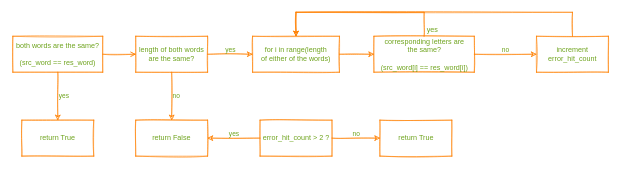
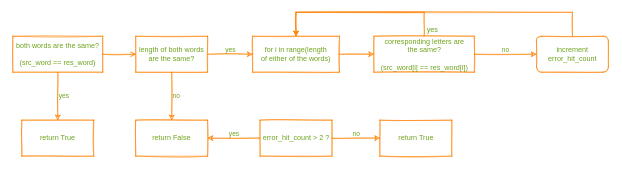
  <mxCell id="0" />
  <mxCell id="1" parent="0" />
  <mxCell id="2" value="yes" style="edgeStyle=orthogonalEdgeStyle;rounded=0;orthogonalLoop=1;jettySize=auto;html=1;align=left;strokeColor=#FF8000;fillOpacity=0;labelBackgroundColor=none;fontColor=#6EA31D;sketch=1;" edge="1" parent="1" source="4" target="5"><mxGeometry relative="1" as="geometry" /></mxCell>
  <mxCell id="3" value="" style="edgeStyle=orthogonalEdgeStyle;rounded=0;orthogonalLoop=1;jettySize=auto;html=1;strokeColor=#FF8000;fillOpacity=0;labelBackgroundColor=none;fontColor=#6EA31D;sketch=1;endArrow=open;" edge="1" parent="1" source="4" target="8"><mxGeometry relative="1" as="geometry" /></mxCell>
  <mxCell id="4" value="both words are the same?&lt;br&gt;&lt;br&gt;(src_word == res_word)" style="whiteSpace=wrap;html=1;strokeColor=#FF8000;fillOpacity=0;labelBackgroundColor=none;fontColor=#6EA31D;sketch=1;" vertex="1" parent="1"><mxGeometry x="20" y="60" width="150" height="60" as="geometry" /></mxCell>
  <mxCell id="5" value="return True" style="whiteSpace=wrap;html=1;strokeColor=#FF8000;fillOpacity=0;labelBackgroundColor=none;fontColor=#6EA31D;sketch=1;" vertex="1" parent="1"><mxGeometry x="35" y="200" width="120" height="60" as="geometry" /></mxCell>
  <mxCell id="6" value="no" style="edgeStyle=orthogonalEdgeStyle;rounded=0;orthogonalLoop=1;jettySize=auto;html=1;align=left;strokeColor=#FF8000;fillOpacity=0;labelBackgroundColor=none;fontColor=#6EA31D;sketch=1;" edge="1" parent="1" source="8" target="9"><mxGeometry relative="1" as="geometry" /></mxCell>
  <mxCell id="7" value="yes&lt;br&gt;&amp;nbsp;&amp;nbsp;" style="edgeStyle=orthogonalEdgeStyle;rounded=0;orthogonalLoop=1;jettySize=auto;html=1;strokeColor=#FF8000;fillOpacity=0;labelBackgroundColor=none;fontColor=#6EA31D;sketch=1;" edge="1" parent="1" source="8" target="11"><mxGeometry relative="1" as="geometry" /></mxCell>
  <mxCell id="8" value="length of both words are the same?" style="whiteSpace=wrap;html=1;strokeColor=#FF8000;fillOpacity=0;labelBackgroundColor=none;fontColor=#6EA31D;sketch=1;" vertex="1" parent="1"><mxGeometry x="225" y="60" width="120" height="60" as="geometry" /></mxCell>
  <mxCell id="9" value="return False" style="whiteSpace=wrap;html=1;strokeColor=#FF8000;fillOpacity=0;labelBackgroundColor=none;fontColor=#6EA31D;sketch=1;" vertex="1" parent="1"><mxGeometry x="225" y="200" width="120" height="60" as="geometry" /></mxCell>
  <mxCell id="10" value="" style="edgeStyle=orthogonalEdgeStyle;rounded=0;orthogonalLoop=1;jettySize=auto;html=1;strokeColor=#FF8000;fillOpacity=0;labelBackgroundColor=none;fontColor=#6EA31D;sketch=1;" edge="1" parent="1" source="11" target="14"><mxGeometry relative="1" as="geometry" /></mxCell>
  <mxCell id="11" value="for i in range(length&lt;br&gt;of either of the words)" style="whiteSpace=wrap;html=1;strokeColor=#FF8000;fillOpacity=0;labelBackgroundColor=none;fontColor=#6EA31D;sketch=1;" vertex="1" parent="1"><mxGeometry x="420" y="60" width="145" height="60" as="geometry" /></mxCell>
  <mxCell id="12" value="no&lt;br&gt;&amp;nbsp;&amp;nbsp;" style="edgeStyle=orthogonalEdgeStyle;rounded=0;orthogonalLoop=1;jettySize=auto;html=1;strokeColor=#FF8000;fillOpacity=0;labelBackgroundColor=none;fontColor=#6EA31D;sketch=1;" edge="1" parent="1" source="14" target="16"><mxGeometry relative="1" as="geometry" /></mxCell>
  <mxCell id="13" style="edgeStyle=orthogonalEdgeStyle;rounded=0;orthogonalLoop=1;jettySize=auto;html=1;exitX=0.5;exitY=0;exitDx=0;exitDy=0;entryX=0.5;entryY=0;entryDx=0;entryDy=0;strokeColor=#FF8000;fillOpacity=0;labelBackgroundColor=none;fontColor=#6EA31D;sketch=1;" edge="1" parent="1" source="14" target="11"><mxGeometry relative="1" as="geometry"><mxPoint x="410" y="40" as="targetPoint" /><Array as="points"><mxPoint x="706" y="20" /><mxPoint x="493" y="20" /></Array></mxGeometry></mxCell>
  <mxCell id="14" value="corresponding letters are&lt;br&gt;the same?&lt;br&gt;&lt;br&gt;(src_word[i] == res_word[i])" style="whiteSpace=wrap;html=1;strokeColor=#FF8000;fillOpacity=0;labelBackgroundColor=none;fontColor=#6EA31D;sketch=1;" vertex="1" parent="1"><mxGeometry x="622.5" y="60" width="167.5" height="60" as="geometry" /></mxCell>
  <mxCell id="15" style="edgeStyle=orthogonalEdgeStyle;rounded=0;orthogonalLoop=1;jettySize=auto;html=1;entryX=0.5;entryY=0;entryDx=0;entryDy=0;strokeColor=#FF8000;fillOpacity=0;labelBackgroundColor=none;fontColor=#6EA31D;sketch=1;" edge="1" parent="1" source="16" target="11"><mxGeometry relative="1" as="geometry"><mxPoint x="400" y="20" as="targetPoint" /><Array as="points"><mxPoint x="954" y="20" /><mxPoint x="493" y="20" /></Array></mxGeometry></mxCell>
- <mxCell id="16" value="increment error_hit_count" style="whiteSpace=wrap;html=1;strokeColor=#FF8000;fillOpacity=0;labelBackgroundColor=none;fontColor=#6EA31D;sketch=1;" vertex="1" parent="1"><mxGeometry x="893.75" y="60" width="120" height="60" as="geometry" /></mxCell>
+ <mxCell id="16" value="increment error_hit_count" style="whiteSpace=wrap;html=1;strokeColor=#FF8000;fillOpacity=0;labelBackgroundColor=none;fontColor=#6EA31D;sketch=1;rounded=1;" vertex="1" parent="1"><mxGeometry x="893.75" y="60" width="120" height="60" as="geometry" /></mxCell>
  <mxCell id="17" value="yes" style="text;html=1;align=center;verticalAlign=middle;resizable=0;points=[];autosize=1;fillOpacity=0;labelBackgroundColor=none;fontColor=#6EA31D;sketch=1;" vertex="1" parent="1"><mxGeometry x="705" y="40" width="30" height="20" as="geometry" /></mxCell>
  <mxCell id="18" value="yes&lt;br&gt;&amp;nbsp; &amp;nbsp;" style="edgeStyle=orthogonalEdgeStyle;rounded=0;orthogonalLoop=1;jettySize=auto;html=1;strokeColor=#FF8000;fillOpacity=0;labelBackgroundColor=none;fontColor=#6EA31D;sketch=1;" edge="1" parent="1" source="20" target="9"><mxGeometry relative="1" as="geometry" /></mxCell>
  <mxCell id="19" value="no&lt;br&gt;&amp;nbsp; &amp;nbsp;" style="edgeStyle=orthogonalEdgeStyle;rounded=0;orthogonalLoop=1;jettySize=auto;html=1;strokeColor=#FF8000;fillOpacity=0;labelBackgroundColor=none;fontColor=#6EA31D;sketch=1;" edge="1" parent="1" source="20" target="21"><mxGeometry relative="1" as="geometry" /></mxCell>
  <mxCell id="20" value="error_hit_count &amp;gt; 2 ?" style="whiteSpace=wrap;html=1;strokeColor=#FF8000;fillOpacity=0;labelBackgroundColor=none;fontColor=#6EA31D;sketch=1;" vertex="1" parent="1"><mxGeometry x="432.5" y="200" width="120" height="60" as="geometry" /></mxCell>
  <mxCell id="21" value="return True" style="whiteSpace=wrap;html=1;strokeColor=#FF8000;fillOpacity=0;labelBackgroundColor=none;fontColor=#6EA31D;sketch=1;" vertex="1" parent="1"><mxGeometry x="632.5" y="200" width="120" height="60" as="geometry" /></mxCell>
